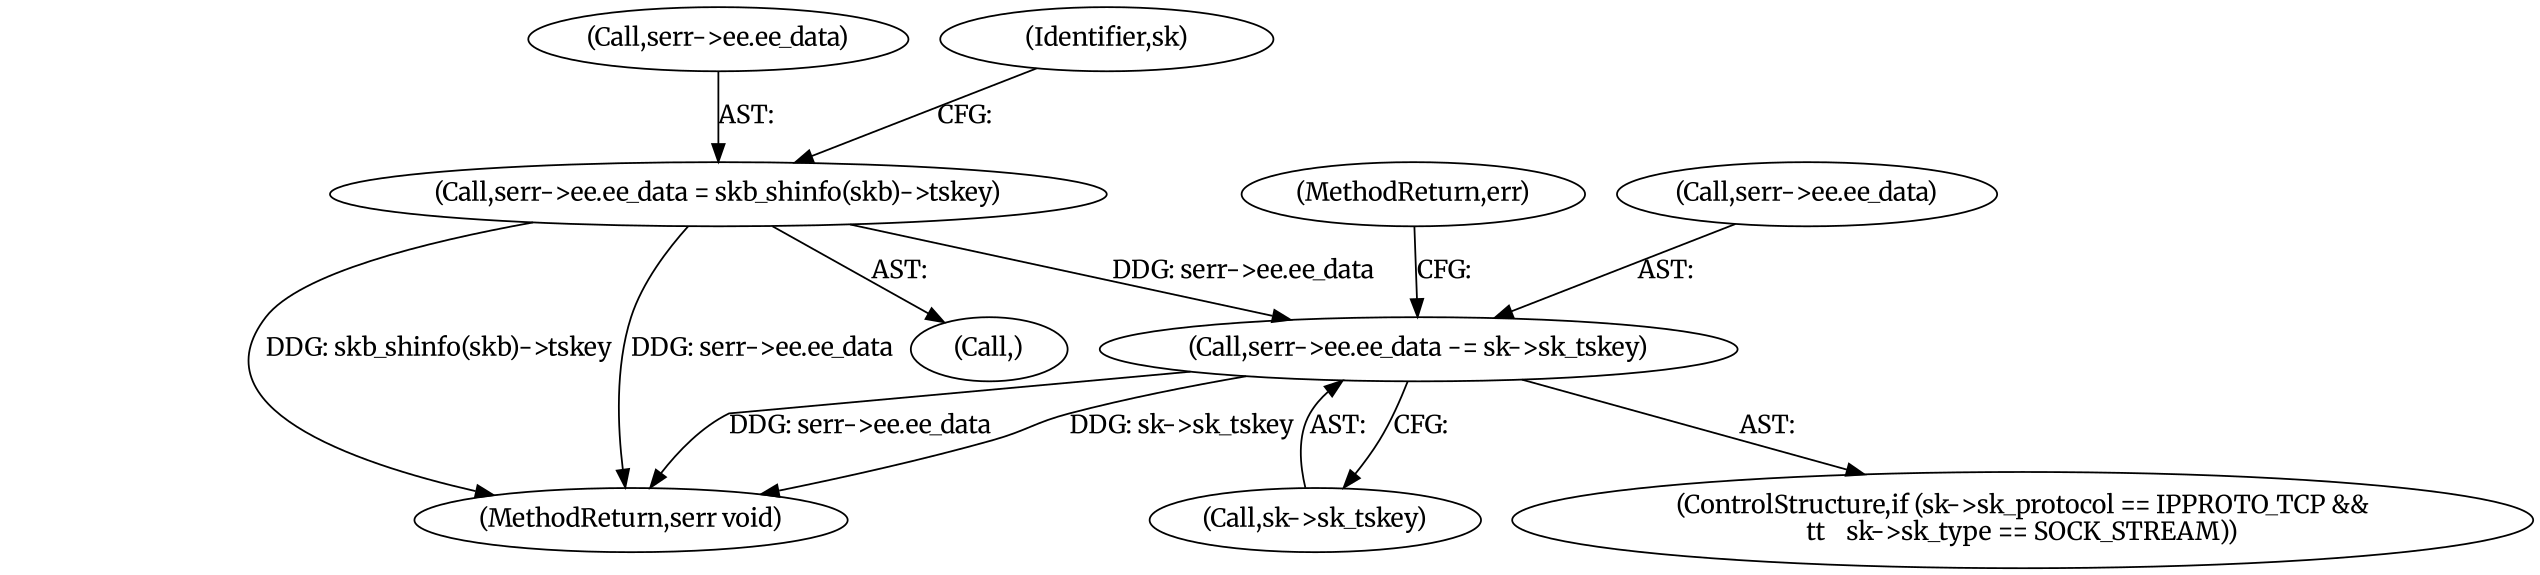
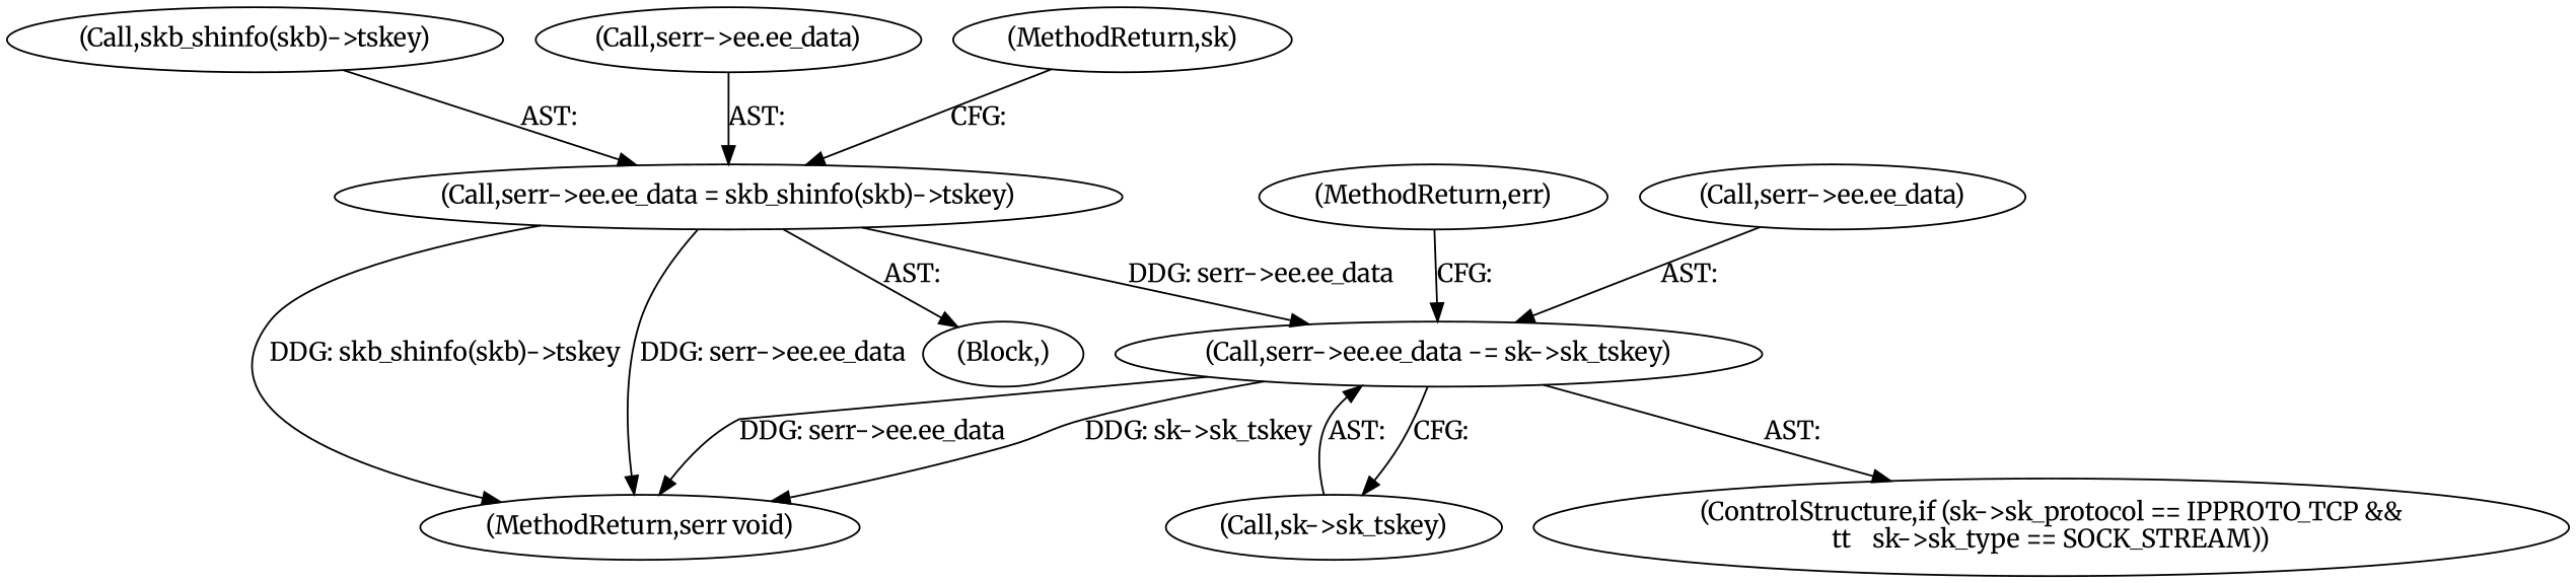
  digraph {
    fontname=Merriweather
    node [fontname=Merriweather]
    edge [fontname=Merriweather]
    n1 [label="(Call,serr->ee.ee_data -= sk->sk_tskey)"]
    n2 [label="(MethodReturn,serr void)"]
    n3 [label="(Call,sk->sk_tskey)"]
    n4 [label="(ControlStructure,if (sk->sk_protocol == IPPROTO_TCP &&\n\t\t    sk->sk_type == SOCK_STREAM))"]
    n5 [label="(Call,serr->ee.ee_data = skb_shinfo(skb)->tskey)"]
-   n6 [label="(Call,)"]
+   n6 [label="(Block,)"]
+   n7 [label="(Call,skb_shinfo(skb)->tskey)"]
    n8 [label="(Call,serr->ee.ee_data)"]
-   n9 [label="(Identifier,sk)"]
+   n9 [label="(MethodReturn,sk)"]
    n10 [label="(MethodReturn,err)"]
    n11 [label="(Call,serr->ee.ee_data)"]
    n1 -> n2 [label="DDG: serr->ee.ee_data"]
    n1 -> n2 [label="DDG: sk->sk_tskey"]
    n1 -> n3 [label="CFG: "]
    n1 -> n4 [label="AST: "]
    n3 -> n1 [label="AST: "]
    n5 -> n1 [label="DDG: serr->ee.ee_data"]
    n5 -> n2 [label="DDG: serr->ee.ee_data"]
    n5 -> n2 [label="DDG: skb_shinfo(skb)->tskey"]
    n5 -> n6 [label="AST: "]
+   n7 -> n5 [label="AST: "]
    n8 -> n5 [label="AST: "]
    n9 -> n5 [label="CFG: "]
    n10 -> n1 [label="CFG: "]
    n11 -> n1 [label="AST: "]
  }
